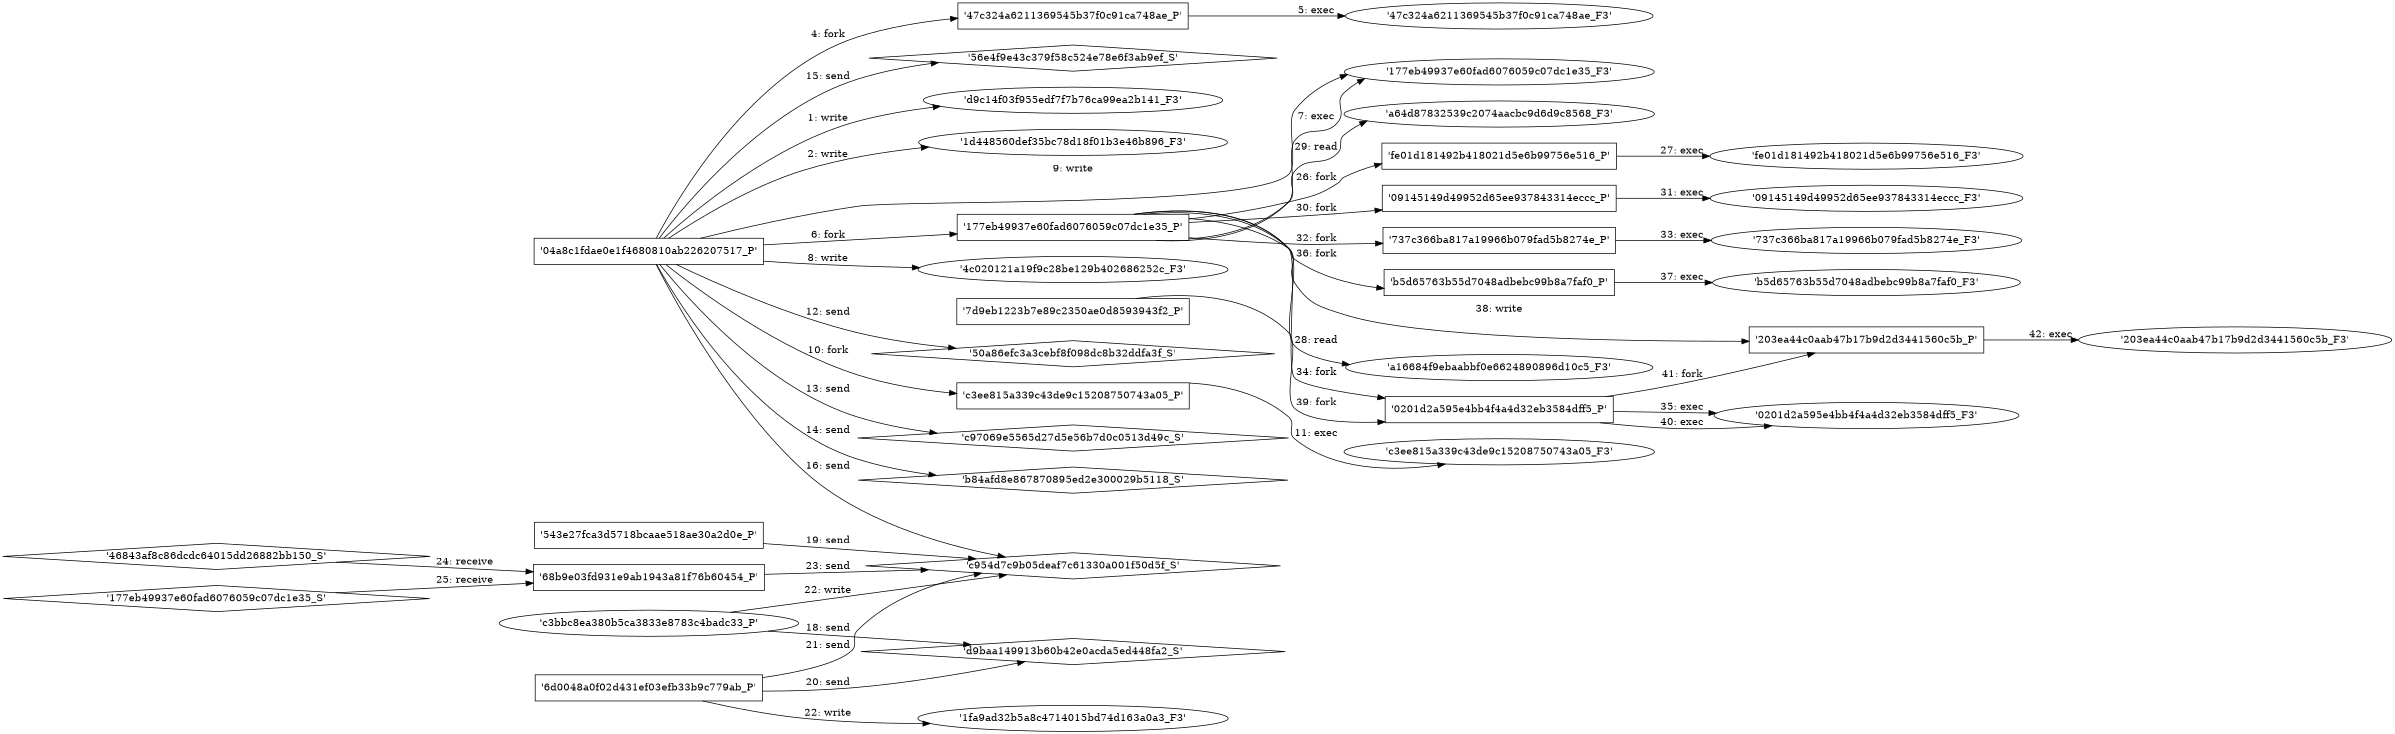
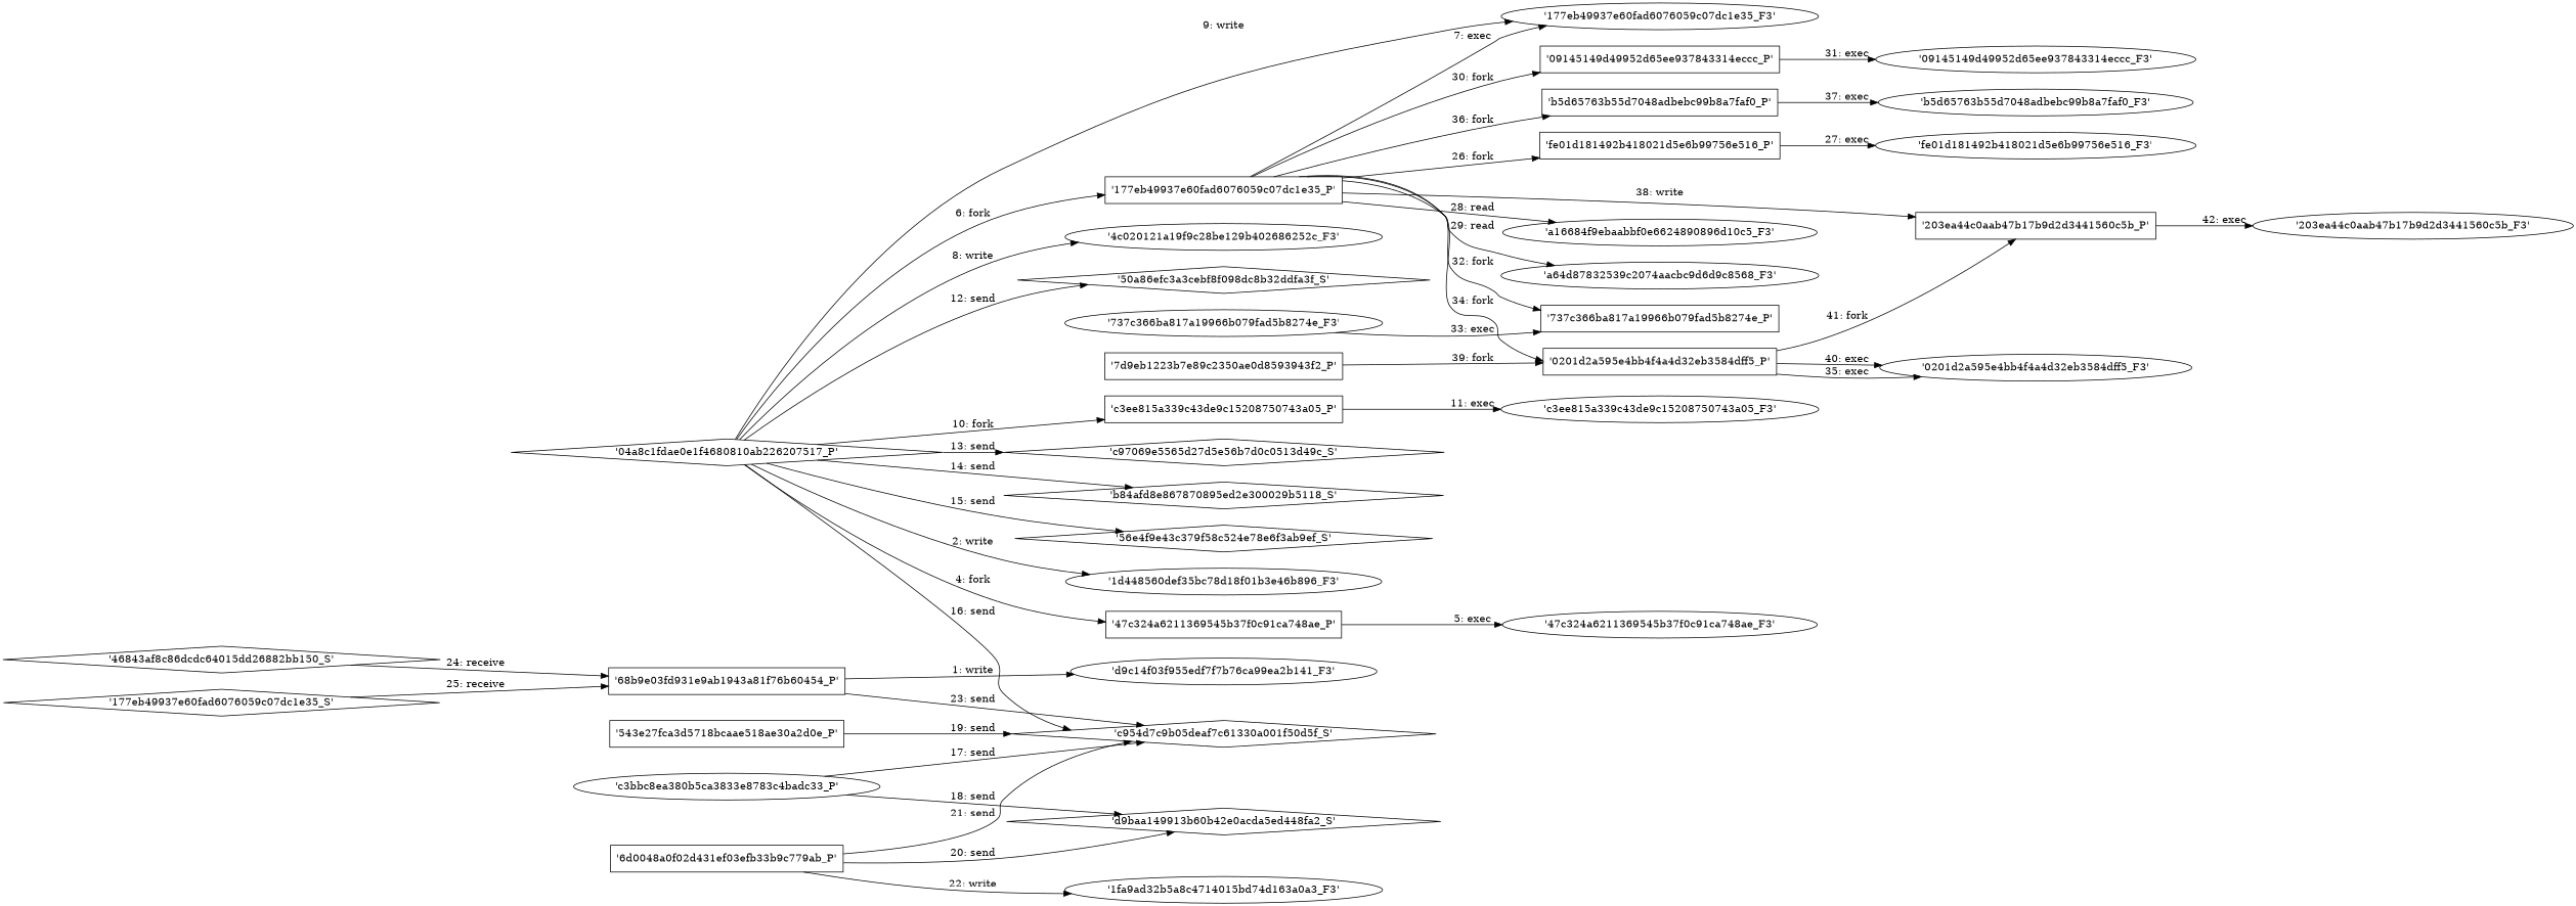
  digraph {
    engine=neato
    fixedsize=false
    fontsize=10
    nodesep=0.3
    rankdir=LR
    ranksep=0
    splines=true
    node [node_type=Process shape=ellipse]
    "'d9c14f03f955edf7f7b76ca99ea2b141_F3'" [node_type=file]
-   "'04a8c1fdae0e1f4680810ab226207517_P'" [shape=box]
+   "'04a8c1fdae0e1f4680810ab226207517_P'" [shape=diamond]
    "'1d448560def35bc78d18f01b3e46b896_F3'" [node_type=file]
    "'47c324a6211369545b37f0c91ca748ae_P'" [shape=box]
    "'177eb49937e60fad6076059c07dc1e35_P'" [shape=box]
    "'177eb49937e60fad6076059c07dc1e35_F3'" [node_type=file]
    "'4c020121a19f9c28be129b402686252c_F3'" [node_type=file]
    "'c3ee815a339c43de9c15208750743a05_P'" [shape=box]
    "'50a86efc3a3cebf8f098dc8b32ddfa3f_S'" [node_type=Socket shape=diamond]
    "'c97069e5565d27d5e56b7d0c0513d49c_S'" [node_type=Socket shape=diamond]
    "'b84afd8e867870895ed2e300029b5118_S'" [node_type=Socket shape=diamond]
    "'56e4f9e43c379f58c524e78e6f3ab9ef_S'" [node_type=Socket shape=diamond]
    "'c954d7c9b05deaf7c61330a001f50d5f_S'" [node_type=Socket shape=diamond]
    "'47c324a6211369545b37f0c91ca748ae_F3'" [node_type=File]
    "'fe01d181492b418021d5e6b99756e516_P'" [shape=box]
    "'a16684f9ebaabbf0e6624890896d10c5_F3'" [node_type=file]
    "'a64d87832539c2074aacbc9d6d9c8568_F3'" [node_type=file]
    "'09145149d49952d65ee937843314eccc_P'" [shape=box]
    "'737c366ba817a19966b079fad5b8274e_P'" [shape=box]
    "'0201d2a595e4bb4f4a4d32eb3584dff5_P'" [shape=box]
    "'b5d65763b55d7048adbebc99b8a7faf0_P'" [shape=box]
    "'203ea44c0aab47b17b9d2d3441560c5b_P'" [shape=box]
    "'c3ee815a339c43de9c15208750743a05_F3'" [node_type=File]
    "'fe01d181492b418021d5e6b99756e516_F3'" [node_type=File]
    "'09145149d49952d65ee937843314eccc_F3'" [node_type=File]
    "'737c366ba817a19966b079fad5b8274e_F3'" [node_type=File]
    "'0201d2a595e4bb4f4a4d32eb3584dff5_F3'" [node_type=File]
    "'b5d65763b55d7048adbebc99b8a7faf0_F3'" [node_type=File]
    "'c3bbc8ea380b5ca3833e8783c4badc33_P'"
    "'d9baa149913b60b42e0acda5ed448fa2_S'" [node_type=Socket shape=diamond]
    "'543e27fca3d5718bcaae518ae30a2d0e_P'" [shape=box]
    "'6d0048a0f02d431ef03efb33b9c779ab_P'" [shape=box]
    "'1fa9ad32b5a8c4714015bd74d163a0a3_F3'" [node_type=file]
    "'68b9e03fd931e9ab1943a81f76b60454_P'" [shape=box]
    "'46843af8c86dcdc64015dd26882bb150_S'" [node_type=Socket shape=diamond]
    "'177eb49937e60fad6076059c07dc1e35_S'" [node_type=Socket shape=diamond]
    "'203ea44c0aab47b17b9d2d3441560c5b_F3'" [node_type=File]
    "'7d9eb1223b7e89c2350ae0d8593943f2_P'" [shape=box]
-   "'04a8c1fdae0e1f4680810ab226207517_P'" -> "'d9c14f03f955edf7f7b76ca99ea2b141_F3'" [label="1: write"]
+   "'68b9e03fd931e9ab1943a81f76b60454_P'" -> "'d9c14f03f955edf7f7b76ca99ea2b141_F3'" [label="1: write"]
    "'04a8c1fdae0e1f4680810ab226207517_P'" -> "'1d448560def35bc78d18f01b3e46b896_F3'" [label="2: write"]
    "'04a8c1fdae0e1f4680810ab226207517_P'" -> "'47c324a6211369545b37f0c91ca748ae_P'" [label="4: fork"]
    "'04a8c1fdae0e1f4680810ab226207517_P'" -> "'177eb49937e60fad6076059c07dc1e35_P'" [label="6: fork"]
    "'04a8c1fdae0e1f4680810ab226207517_P'" -> "'177eb49937e60fad6076059c07dc1e35_F3'" [label="9: write"]
    "'04a8c1fdae0e1f4680810ab226207517_P'" -> "'4c020121a19f9c28be129b402686252c_F3'" [label="8: write"]
    "'04a8c1fdae0e1f4680810ab226207517_P'" -> "'c3ee815a339c43de9c15208750743a05_P'" [label="10: fork"]
    "'04a8c1fdae0e1f4680810ab226207517_P'" -> "'50a86efc3a3cebf8f098dc8b32ddfa3f_S'" [label="12: send"]
    "'04a8c1fdae0e1f4680810ab226207517_P'" -> "'c97069e5565d27d5e56b7d0c0513d49c_S'" [label="13: send"]
    "'04a8c1fdae0e1f4680810ab226207517_P'" -> "'b84afd8e867870895ed2e300029b5118_S'" [label="14: send"]
    "'04a8c1fdae0e1f4680810ab226207517_P'" -> "'56e4f9e43c379f58c524e78e6f3ab9ef_S'" [label="15: send"]
    "'04a8c1fdae0e1f4680810ab226207517_P'" -> "'c954d7c9b05deaf7c61330a001f50d5f_S'" [label="16: send"]
    "'47c324a6211369545b37f0c91ca748ae_P'" -> "'47c324a6211369545b37f0c91ca748ae_F3'" [label="5: exec"]
    "'177eb49937e60fad6076059c07dc1e35_P'" -> "'177eb49937e60fad6076059c07dc1e35_F3'" [label="7: exec"]
    "'177eb49937e60fad6076059c07dc1e35_P'" -> "'fe01d181492b418021d5e6b99756e516_P'" [label="26: fork"]
    "'177eb49937e60fad6076059c07dc1e35_P'" -> "'a16684f9ebaabbf0e6624890896d10c5_F3'" [label="28: read"]
    "'177eb49937e60fad6076059c07dc1e35_P'" -> "'a64d87832539c2074aacbc9d6d9c8568_F3'" [label="29: read"]
    "'177eb49937e60fad6076059c07dc1e35_P'" -> "'09145149d49952d65ee937843314eccc_P'" [label="30: fork"]
    "'177eb49937e60fad6076059c07dc1e35_P'" -> "'737c366ba817a19966b079fad5b8274e_P'" [label="32: fork"]
    "'177eb49937e60fad6076059c07dc1e35_P'" -> "'0201d2a595e4bb4f4a4d32eb3584dff5_P'" [label="34: fork"]
    "'177eb49937e60fad6076059c07dc1e35_P'" -> "'b5d65763b55d7048adbebc99b8a7faf0_P'" [label="36: fork"]
    "'177eb49937e60fad6076059c07dc1e35_P'" -> "'203ea44c0aab47b17b9d2d3441560c5b_P'" [label="38: write"]
    "'c3ee815a339c43de9c15208750743a05_P'" -> "'c3ee815a339c43de9c15208750743a05_F3'" [label="11: exec"]
    "'fe01d181492b418021d5e6b99756e516_P'" -> "'fe01d181492b418021d5e6b99756e516_F3'" [label="27: exec"]
    "'09145149d49952d65ee937843314eccc_P'" -> "'09145149d49952d65ee937843314eccc_F3'" [label="31: exec"]
-   "'737c366ba817a19966b079fad5b8274e_P'" -> "'737c366ba817a19966b079fad5b8274e_F3'" [label="33: exec"]
+   "'737c366ba817a19966b079fad5b8274e_F3'" -> "'737c366ba817a19966b079fad5b8274e_P'" [label="33: exec"]
    "'0201d2a595e4bb4f4a4d32eb3584dff5_P'" -> "'203ea44c0aab47b17b9d2d3441560c5b_P'" [label="41: fork"]
    "'0201d2a595e4bb4f4a4d32eb3584dff5_P'" -> "'0201d2a595e4bb4f4a4d32eb3584dff5_F3'" [label="35: exec"]
    "'0201d2a595e4bb4f4a4d32eb3584dff5_P'" -> "'0201d2a595e4bb4f4a4d32eb3584dff5_F3'" [label="40: exec"]
    "'b5d65763b55d7048adbebc99b8a7faf0_P'" -> "'b5d65763b55d7048adbebc99b8a7faf0_F3'" [label="37: exec"]
    "'203ea44c0aab47b17b9d2d3441560c5b_P'" -> "'203ea44c0aab47b17b9d2d3441560c5b_F3'" [label="42: exec"]
-   "'c3bbc8ea380b5ca3833e8783c4badc33_P'" -> "'c954d7c9b05deaf7c61330a001f50d5f_S'" [label="22: write"]
+   "'c3bbc8ea380b5ca3833e8783c4badc33_P'" -> "'c954d7c9b05deaf7c61330a001f50d5f_S'" [label="17: send"]
    "'c3bbc8ea380b5ca3833e8783c4badc33_P'" -> "'d9baa149913b60b42e0acda5ed448fa2_S'" [label="18: send"]
    "'543e27fca3d5718bcaae518ae30a2d0e_P'" -> "'c954d7c9b05deaf7c61330a001f50d5f_S'" [label="19: send"]
    "'6d0048a0f02d431ef03efb33b9c779ab_P'" -> "'c954d7c9b05deaf7c61330a001f50d5f_S'" [label="21: send"]
    "'6d0048a0f02d431ef03efb33b9c779ab_P'" -> "'d9baa149913b60b42e0acda5ed448fa2_S'" [label="20: send"]
    "'6d0048a0f02d431ef03efb33b9c779ab_P'" -> "'1fa9ad32b5a8c4714015bd74d163a0a3_F3'" [label="22: write"]
    "'68b9e03fd931e9ab1943a81f76b60454_P'" -> "'c954d7c9b05deaf7c61330a001f50d5f_S'" [label="23: send"]
    "'46843af8c86dcdc64015dd26882bb150_S'" -> "'68b9e03fd931e9ab1943a81f76b60454_P'" [label="24: receive"]
    "'177eb49937e60fad6076059c07dc1e35_S'" -> "'68b9e03fd931e9ab1943a81f76b60454_P'" [label="25: receive"]
    "'7d9eb1223b7e89c2350ae0d8593943f2_P'" -> "'0201d2a595e4bb4f4a4d32eb3584dff5_P'" [label="39: fork"]
  }
